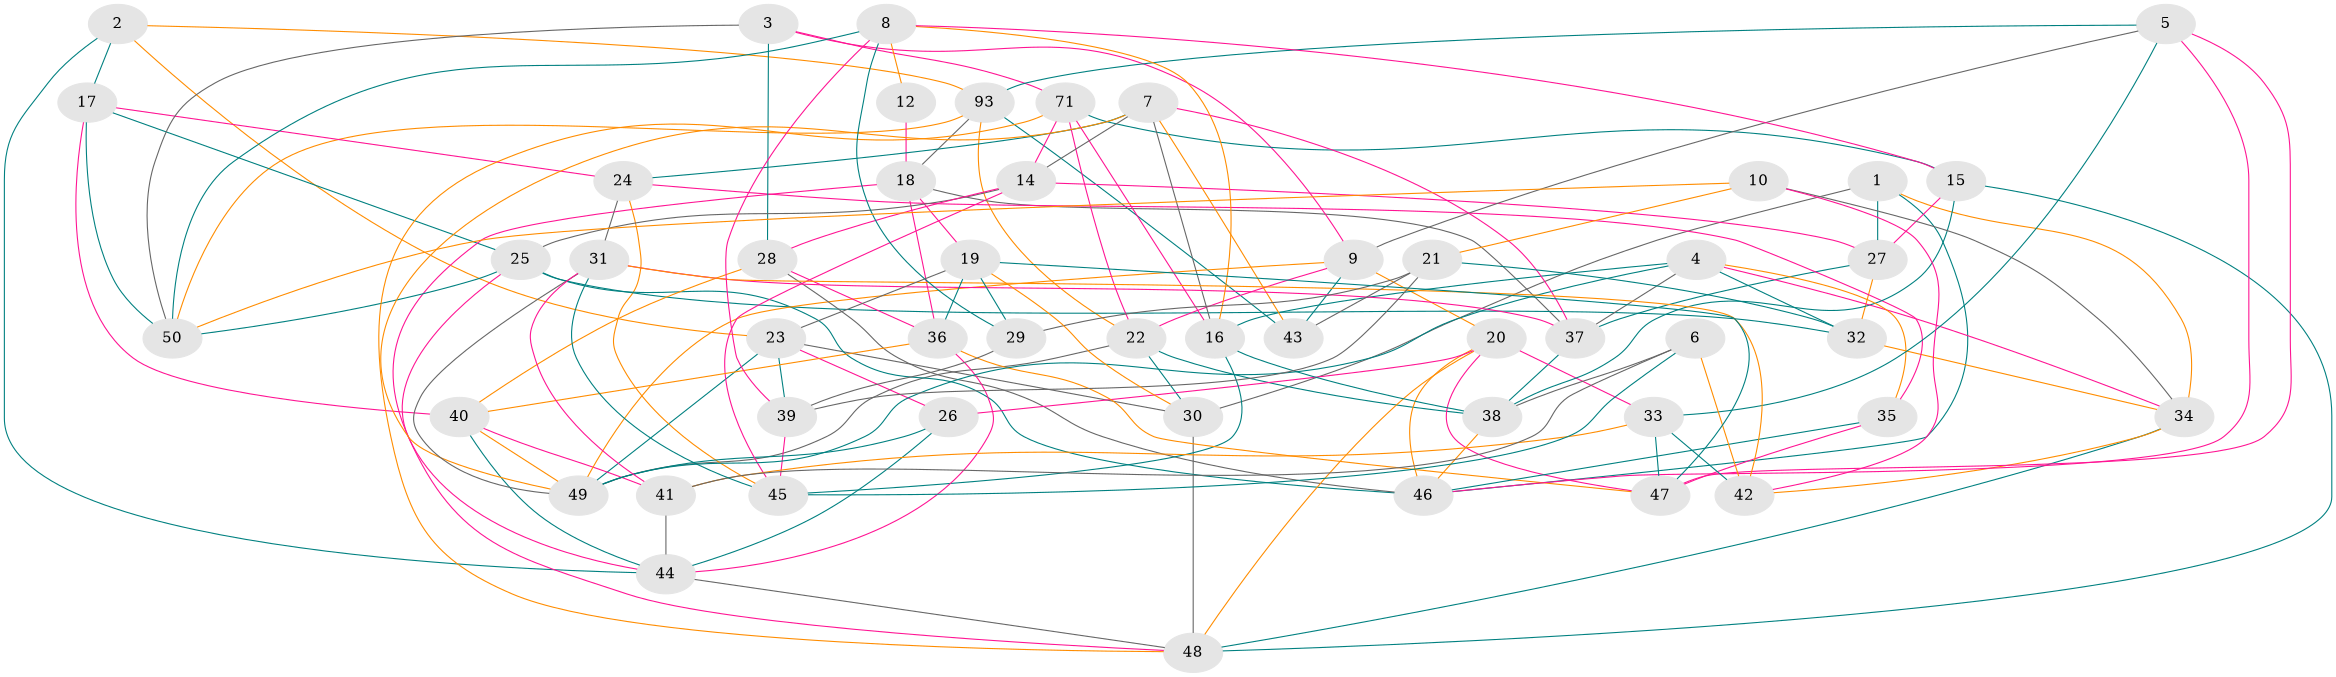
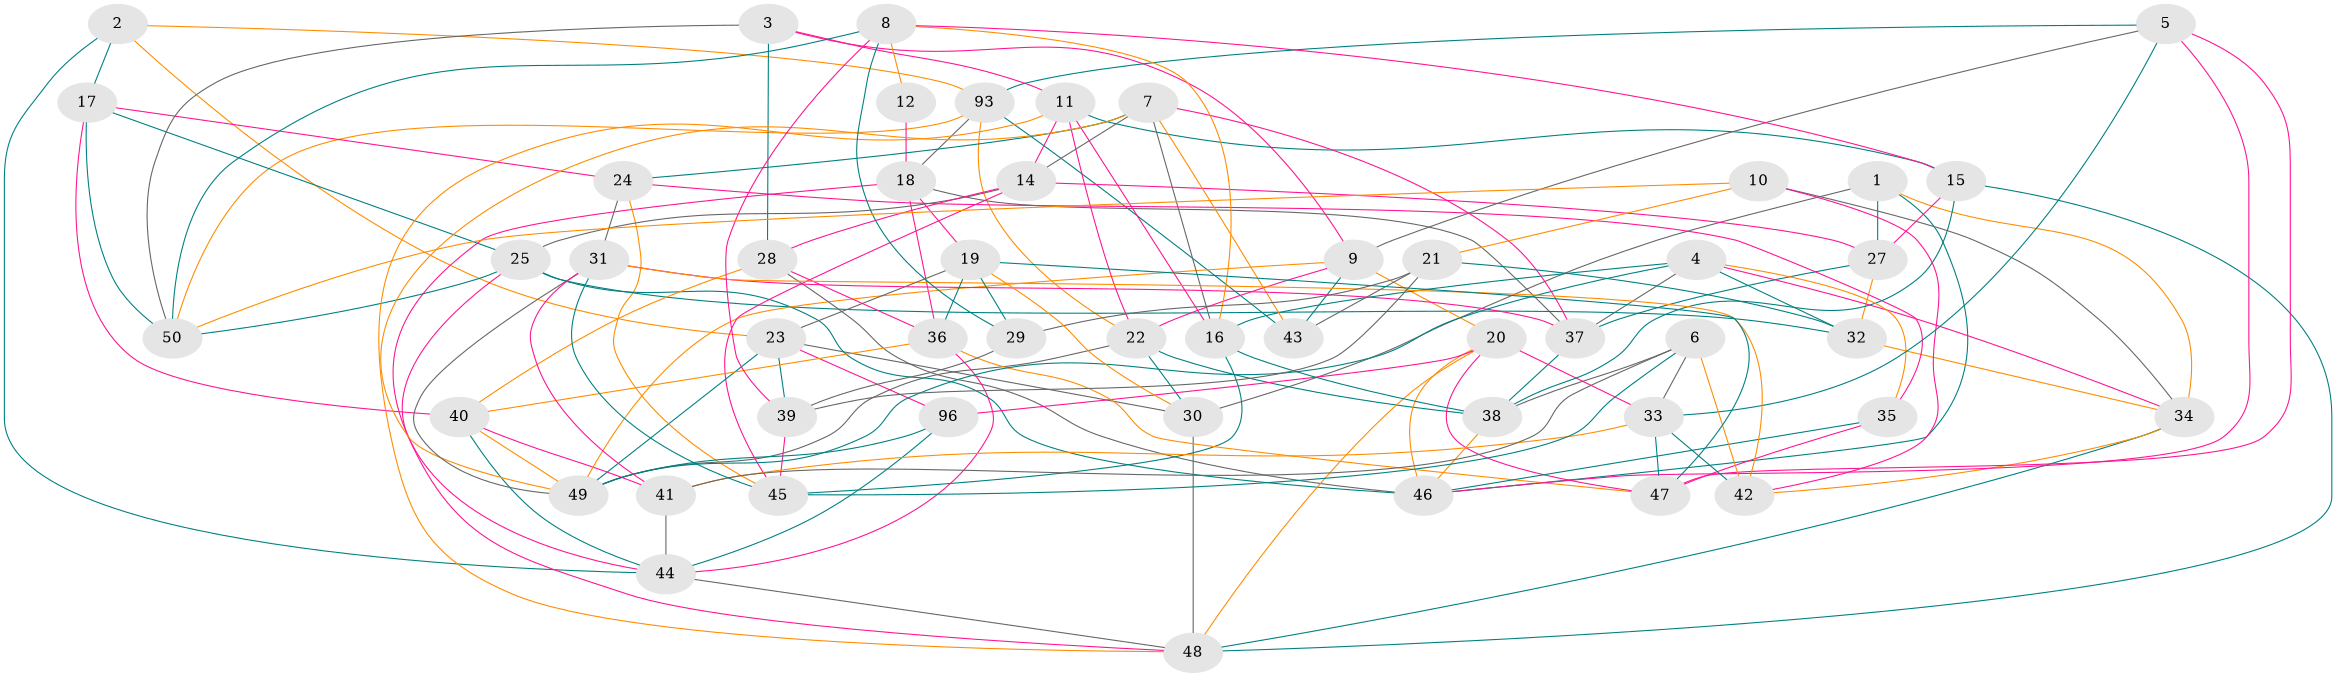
  graph {
    node [color=gray90 style=filled]
    edge [color=teal weight=1.0]
    1
    27
    30
    34
    46
    32
    37
    48
    42
    n10 [label=93]
    2
    17
    23
    44
    50
    43
    22
    18
    24
    25
    40
    49
    39
-   26
+   26 [label=96]
    3
    9
-   11 [label=71]
+   11
    28
    20
    16
    14
    15
    36
    4
    35
    38
    45
    47
    5
    33
    12
    41
    6
    7
    31
    8
    29
    10
    21
    19
    1 -- 27
    1 -- 30 [color=gray40]
    1 -- 34 [color=darkorange]
    1 -- 46
    27 -- 32 [color=darkorange weight=2.0]
    27 -- 37
    30 -- 48 [color=gray40 weight=2.0]
    34 -- 48
    34 -- 42 [color=darkorange]
    32 -- 34 [color=darkorange]
    37 -- 38
    n10 -- 50 [color=darkorange]
    n10 -- 43
    n10 -- 22 [color=darkorange]
    n10 -- 18 [color=gray40]
    2 -- n10 [color=darkorange]
    2 -- 17
    2 -- 23 [color=darkorange]
    2 -- 44
    17 -- 50
    17 -- 24 [color=deeppink weight=2.0]
    17 -- 25
    17 -- 40 [color=deeppink]
    23 -- 30 [color=gray40]
    23 -- 49
    23 -- 39
    23 -- 26 [color=deeppink]
    44 -- 48 [color=gray40]
    22 -- 30
    22 -- 49 [color=gray40]
    22 -- 38
    18 -- 37 [color=gray40]
    18 -- 44 [color=deeppink]
    18 -- 36 [color=deeppink]
    18 -- 19 [color=deeppink]
    24 -- 35 [color=deeppink]
    24 -- 45 [color=darkorange]
    24 -- 31 [color=gray40]
    25 -- 46
    25 -- 32
    25 -- 48 [color=deeppink]
    25 -- 50
    40 -- 44
    40 -- 49 [color=darkorange]
    40 -- 41 [color=deeppink]
    39 -- 45 [color=deeppink]
    26 -- 44
    26 -- 49
    3 -- 50 [color=gray40]
    3 -- 9 [color=deeppink]
    3 -- 11 [color=deeppink]
    3 -- 28
    9 -- 43
    9 -- 22 [color=deeppink]
    9 -- 49 [color=darkorange]
    9 -- 20 [color=darkorange]
    11 -- 48 [color=darkorange]
    11 -- 22 [color=deeppink]
    11 -- 16 [color=deeppink]
    11 -- 14 [color=deeppink]
    11 -- 15
    28 -- 46 [color=gray40 weight=2.0]
    28 -- 40 [color=darkorange]
    28 -- 36 [color=deeppink]
    20 -- 46 [color=darkorange]
    20 -- 48 [color=darkorange]
    20 -- 26 [color=deeppink]
    20 -- 47 [color=deeppink]
    20 -- 33 [color=deeppink]
    16 -- 38
    16 -- 45
    14 -- 27 [color=deeppink]
    14 -- 25 [color=gray40]
    14 -- 28 [color=deeppink]
    14 -- 45 [color=deeppink]
    15 -- 27 [color=deeppink]
    15 -- 48
    15 -- 38
    36 -- 44 [color=deeppink]
    36 -- 40 [color=darkorange]
    36 -- 47 [color=darkorange]
    4 -- 34 [color=deeppink]
    4 -- 32
    4 -- 37 [color=gray40]
    4 -- 49
    4 -- 16
    4 -- 35 [color=darkorange]
    35 -- 46
    35 -- 47 [color=deeppink]
    38 -- 46 [color=darkorange]
    5 -- 46 [color=deeppink]
    5 -- n10
    5 -- 9 [color=gray40]
    5 -- 47 [color=deeppink]
    5 -- 33
    33 -- 42
    33 -- 47
    33 -- 41 [color=darkorange]
    12 -- 18 [color=deeppink]
    41 -- 44 [color=gray40 weight=2.0]
    6 -- 42 [color=darkorange weight=2.0]
    6 -- 38 [color=gray40]
    6 -- 45
+   6 -- 33 [color=gray40]
    6 -- 41 [color=gray40]
    7 -- 37 [color=deeppink]
    7 -- 43 [color=darkorange]
    7 -- 24
    7 -- 49 [color=darkorange]
    7 -- 16 [color=gray40]
    7 -- 14 [color=gray40]
    31 -- 37 [color=deeppink]
    31 -- 42 [color=darkorange]
    31 -- 49 [color=gray40]
    31 -- 45
    31 -- 41 [color=deeppink]
    8 -- 50
    8 -- 39 [color=deeppink]
    8 -- 16 [color=darkorange]
    8 -- 15 [color=deeppink]
    8 -- 12 [color=darkorange]
    8 -- 29
    29 -- 39 [color=gray40 weight=2.0]
    10 -- 34 [color=gray40]
    10 -- 42 [color=deeppink]
    10 -- 50 [color=darkorange]
    10 -- 21 [color=darkorange]
    21 -- 32
    21 -- 43 [color=gray40]
    21 -- 39 [color=gray40]
    21 -- 29 [color=gray40 weight=2.0]
    19 -- 30 [color=darkorange]
    19 -- 23 [color=gray40]
    19 -- 36
    19 -- 47
    19 -- 29
  }
